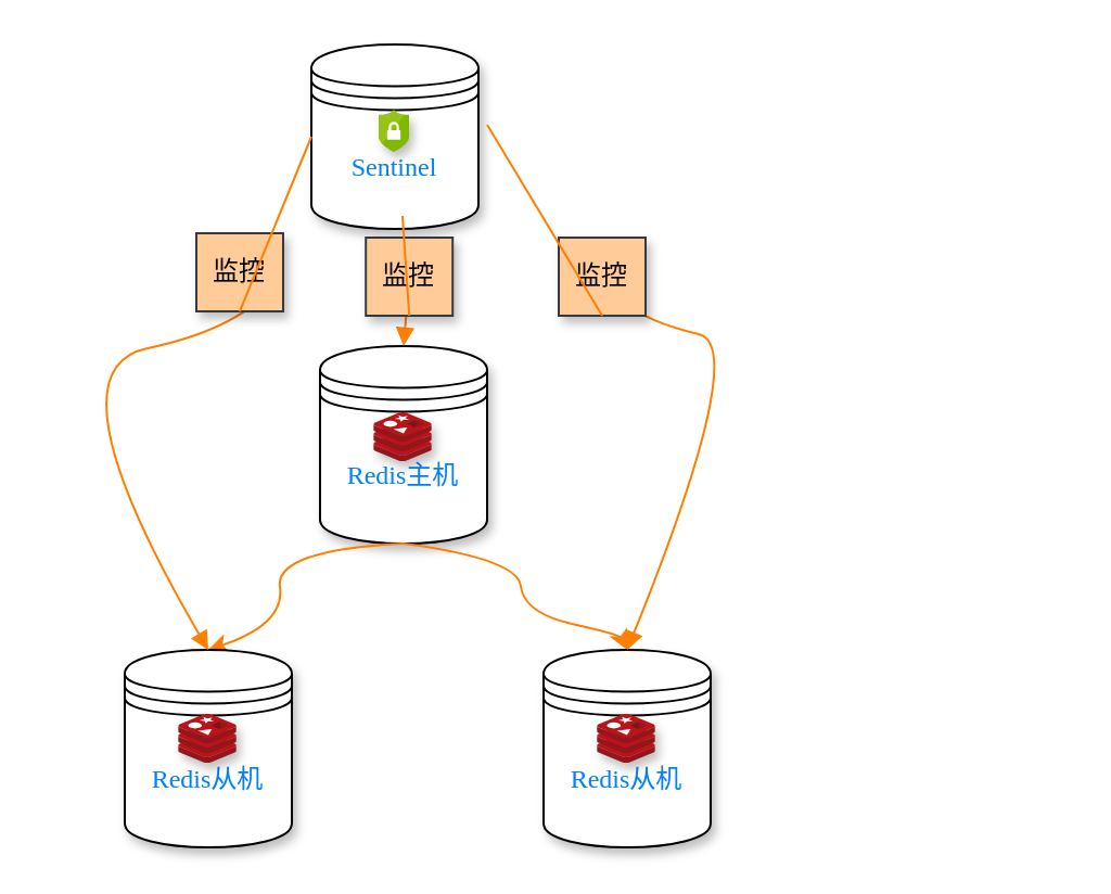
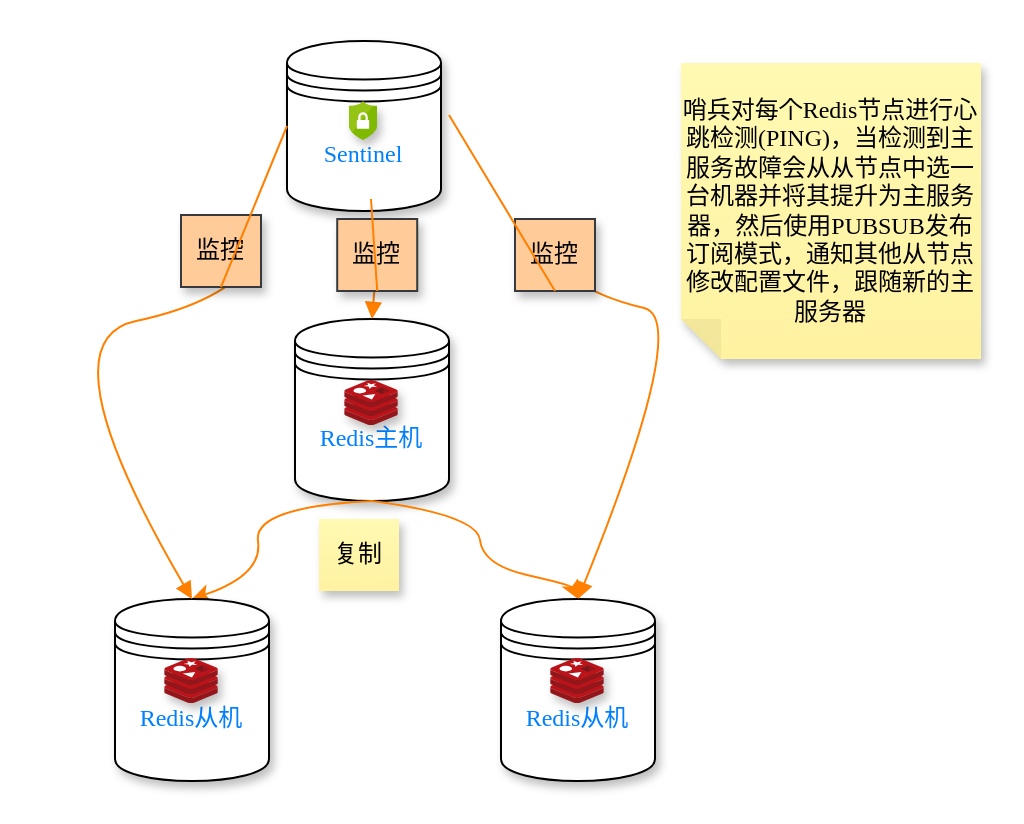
  <mxCell id="0" />
  <mxCell id="1" parent="0" />
  <mxCell id="2" value="" style="group" parent="1" vertex="1" connectable="0"><mxGeometry x="147" y="159" width="77" height="91" as="geometry" /></mxCell>
  <mxCell id="3" value="Redis主机" style="shape=datastore;whiteSpace=wrap;html=1;rounded=1;shadow=1;glass=1;sketch=0;hachureGap=4;fontFamily=Lucida Console;fontColor=#007FFF;gradientColor=none;" parent="2" vertex="1"><mxGeometry width="77" height="91" as="geometry" /></mxCell>
  <mxCell id="4" value="&lt;span style=&quot;color: rgba(0, 0, 0, 0); font-family: monospace; font-size: 0px; text-align: start;&quot;&gt;%3CmxGraphModel%3E%3Croot%3E%3CmxCell%20id%3D%220%22%2F%3E%3CmxCell%20id%3D%221%22%20parent%3D%220%22%2F%3E%3CmxCell%20id%3D%222%22%20value%3D%22%22%20style%3D%22group%22%20vertex%3D%221%22%20connectable%3D%220%22%20parent%3D%221%22%3E%3CmxGeometry%20x%3D%22-71%22%20y%3D%22174%22%20width%3D%2277%22%20height%3D%2291%22%20as%3D%22geometry%22%2F%3E%3C%2FmxCell%3E%3CmxCell%20id%3D%223%22%20value%3D%22Redis%E4%B8%BB%E6%9C%BA%22%20style%3D%22shape%3Ddatastore%3BwhiteSpace%3Dwrap%3Bhtml%3D1%3Brounded%3D1%3Bshadow%3D1%3Bglass%3D1%3Bsketch%3D0%3BhachureGap%3D4%3BfontFamily%3DLucida%20Console%3BfontColor%3D%23007FFF%3BgradientColor%3Dnone%3B%22%20vertex%3D%221%22%20parent%3D%222%22%3E%3CmxGeometry%20width%3D%2277%22%20height%3D%2291%22%20as%3D%22geometry%22%2F%3E%3C%2FmxCell%3E%3CmxCell%20id%3D%224%22%20value%3D%22%22%20style%3D%22sketch%3D0%3Baspect%3Dfixed%3Bhtml%3D1%3Bpoints%3D%5B%5D%3Balign%3Dcenter%3Bimage%3BfontSize%3D12%3Bimage%3Dimg%2Flib%2Fmscae%2FCache_Redis_Product.svg%3Brounded%3D1%3Bshadow%3D1%3Bglass%3D1%3BhachureGap%3D4%3BfontFamily%3DLucida%20Console%3BfontColor%3D%23007FFF%3BgradientColor%3Dnone%3B%22%20vertex%3D%221%22%20parent%3D%222%22%3E%3CmxGeometry%20x%3D%2225.11%22%20y%3D%2231%22%20width%3D%2226.79%22%20height%3D%2222.5%22%20as%3D%22geometry%22%2F%3E%3C%2FmxCell%3E%3C%2Froot%3E%3C%2FmxGraphModel%3E&lt;/span&gt;" style="sketch=0;aspect=fixed;html=1;points=[];align=center;image;fontSize=12;image=img/lib/mscae/Cache_Redis_Product.svg;rounded=1;shadow=1;glass=1;hachureGap=4;fontFamily=Lucida Console;fontColor=#007FFF;gradientColor=none;" parent="2" vertex="1"><mxGeometry x="25.11" y="31" width="26.79" height="22.5" as="geometry" /></mxCell>
  <mxCell id="5" value="" style="endArrow=classic;html=1;rounded=0;strokeColor=#FF8000;fontFamily=Lucida Console;fontColor=#007FFF;sourcePerimeterSpacing=8;targetPerimeterSpacing=8;curved=1;exitX=0.5;exitY=1;exitDx=0;exitDy=0;entryX=0.5;entryY=0;entryDx=0;entryDy=0;" parent="1" source="3" target="15" edge="1"><mxGeometry width="50" height="50" relative="1" as="geometry"><mxPoint x="202" y="272" as="sourcePoint" /><mxPoint x="298" y="295" as="targetPoint" /><Array as="points"><mxPoint x="238" y="257" /><mxPoint x="241" y="282" /><mxPoint x="285" y="292" /></Array></mxGeometry></mxCell>
  <mxCell id="6" value="" style="endArrow=classic;html=1;rounded=0;strokeColor=#FF8000;fontFamily=Lucida Console;fontColor=#007FFF;sourcePerimeterSpacing=8;targetPerimeterSpacing=8;curved=1;exitX=0.5;exitY=1;exitDx=0;exitDy=0;entryX=0.5;entryY=0;entryDx=0;entryDy=0;" parent="1" source="3" target="12" edge="1"><mxGeometry width="50" height="50" relative="1" as="geometry"><mxPoint x="201" y="269" as="sourcePoint" /><mxPoint x="313" y="157" as="targetPoint" /><Array as="points"><mxPoint x="126" y="253" /><mxPoint x="131" y="287" /></Array></mxGeometry></mxCell>
+ <mxCell id="7" value="复制" style="shape=note;whiteSpace=wrap;html=1;backgroundOutline=1;fontColor=#000000;darkOpacity=0.05;fillColor=#FFF9B2;strokeColor=none;fillStyle=solid;direction=west;gradientDirection=north;gradientColor=#FFF2A1;shadow=1;size=0;pointerEvents=1;rounded=1;glass=1;sketch=0;hachureGap=4;fontFamily=Lucida Console;" parent="1" vertex="1"><mxGeometry x="159" y="259" width="40" height="36" as="geometry" /></mxCell>
  <mxCell id="8" value="" style="group" parent="1" vertex="1" connectable="0"><mxGeometry x="143" y="20" width="77" height="85" as="geometry" /></mxCell>
  <mxCell id="9" value="Sentinel" style="shape=datastore;whiteSpace=wrap;html=1;rounded=1;shadow=1;glass=1;sketch=0;hachureGap=4;fontFamily=Lucida Console;fontColor=#007FFF;gradientColor=none;" parent="8" vertex="1"><mxGeometry width="77" height="85" as="geometry" /></mxCell>
  <mxCell id="10" value="" style="sketch=0;aspect=fixed;html=1;points=[];align=center;image;fontSize=12;image=img/lib/mscae/Security_Center.svg;rounded=1;shadow=1;glass=1;hachureGap=4;fontFamily=Lucida Console;fontColor=#007FFF;gradientColor=none;" vertex="1" parent="8"><mxGeometry x="31.48" y="30.5" width="14.04" height="19.5" as="geometry" /></mxCell>
  <mxCell id="11" value="" style="group" parent="1" vertex="1" connectable="0"><mxGeometry x="57" y="299" width="77" height="91" as="geometry" /></mxCell>
  <mxCell id="12" value="Redis从机" style="shape=datastore;whiteSpace=wrap;html=1;rounded=1;shadow=1;glass=1;sketch=0;hachureGap=4;fontFamily=Lucida Console;fontColor=#007FFF;gradientColor=none;" parent="11" vertex="1"><mxGeometry width="77" height="91" as="geometry" /></mxCell>
  <mxCell id="13" value="&lt;span style=&quot;color: rgba(0, 0, 0, 0); font-family: monospace; font-size: 0px; text-align: start;&quot;&gt;%3CmxGraphModel%3E%3Croot%3E%3CmxCell%20id%3D%220%22%2F%3E%3CmxCell%20id%3D%221%22%20parent%3D%220%22%2F%3E%3CmxCell%20id%3D%222%22%20value%3D%22%22%20style%3D%22group%22%20vertex%3D%221%22%20connectable%3D%220%22%20parent%3D%221%22%3E%3CmxGeometry%20x%3D%22-71%22%20y%3D%22174%22%20width%3D%2277%22%20height%3D%2291%22%20as%3D%22geometry%22%2F%3E%3C%2FmxCell%3E%3CmxCell%20id%3D%223%22%20value%3D%22Redis%E4%B8%BB%E6%9C%BA%22%20style%3D%22shape%3Ddatastore%3BwhiteSpace%3Dwrap%3Bhtml%3D1%3Brounded%3D1%3Bshadow%3D1%3Bglass%3D1%3Bsketch%3D0%3BhachureGap%3D4%3BfontFamily%3DLucida%20Console%3BfontColor%3D%23007FFF%3BgradientColor%3Dnone%3B%22%20vertex%3D%221%22%20parent%3D%222%22%3E%3CmxGeometry%20width%3D%2277%22%20height%3D%2291%22%20as%3D%22geometry%22%2F%3E%3C%2FmxCell%3E%3CmxCell%20id%3D%224%22%20value%3D%22%22%20style%3D%22sketch%3D0%3Baspect%3Dfixed%3Bhtml%3D1%3Bpoints%3D%5B%5D%3Balign%3Dcenter%3Bimage%3BfontSize%3D12%3Bimage%3Dimg%2Flib%2Fmscae%2FCache_Redis_Product.svg%3Brounded%3D1%3Bshadow%3D1%3Bglass%3D1%3BhachureGap%3D4%3BfontFamily%3DLucida%20Console%3BfontColor%3D%23007FFF%3BgradientColor%3Dnone%3B%22%20vertex%3D%221%22%20parent%3D%222%22%3E%3CmxGeometry%20x%3D%2225.11%22%20y%3D%2231%22%20width%3D%2226.79%22%20height%3D%2222.5%22%20as%3D%22geometry%22%2F%3E%3C%2FmxCell%3E%3C%2Froot%3E%3C%2FmxGraphModel%3E&lt;/span&gt;" style="sketch=0;aspect=fixed;html=1;points=[];align=center;image;fontSize=12;image=img/lib/mscae/Cache_Redis_Product.svg;rounded=1;shadow=1;glass=1;hachureGap=4;fontFamily=Lucida Console;fontColor=#007FFF;gradientColor=none;" parent="11" vertex="1"><mxGeometry x="25.11" y="30" width="26.79" height="22.5" as="geometry" /></mxCell>
  <mxCell id="14" value="" style="group" parent="1" vertex="1" connectable="0"><mxGeometry x="250" y="299" width="77" height="91" as="geometry" /></mxCell>
  <mxCell id="15" value="Redis从机" style="shape=datastore;whiteSpace=wrap;html=1;rounded=1;shadow=1;glass=1;sketch=0;hachureGap=4;fontFamily=Lucida Console;fontColor=#007FFF;gradientColor=none;" parent="14" vertex="1"><mxGeometry width="77" height="91" as="geometry" /></mxCell>
  <mxCell id="16" value="&lt;span style=&quot;color: rgba(0, 0, 0, 0); font-family: monospace; font-size: 0px; text-align: start;&quot;&gt;%3CmxGraphModel%3E%3Croot%3E%3CmxCell%20id%3D%220%22%2F%3E%3CmxCell%20id%3D%221%22%20parent%3D%220%22%2F%3E%3CmxCell%20id%3D%222%22%20value%3D%22%22%20style%3D%22group%22%20vertex%3D%221%22%20connectable%3D%220%22%20parent%3D%221%22%3E%3CmxGeometry%20x%3D%22-71%22%20y%3D%22174%22%20width%3D%2277%22%20height%3D%2291%22%20as%3D%22geometry%22%2F%3E%3C%2FmxCell%3E%3CmxCell%20id%3D%223%22%20value%3D%22Redis%E4%B8%BB%E6%9C%BA%22%20style%3D%22shape%3Ddatastore%3BwhiteSpace%3Dwrap%3Bhtml%3D1%3Brounded%3D1%3Bshadow%3D1%3Bglass%3D1%3Bsketch%3D0%3BhachureGap%3D4%3BfontFamily%3DLucida%20Console%3BfontColor%3D%23007FFF%3BgradientColor%3Dnone%3B%22%20vertex%3D%221%22%20parent%3D%222%22%3E%3CmxGeometry%20width%3D%2277%22%20height%3D%2291%22%20as%3D%22geometry%22%2F%3E%3C%2FmxCell%3E%3CmxCell%20id%3D%224%22%20value%3D%22%22%20style%3D%22sketch%3D0%3Baspect%3Dfixed%3Bhtml%3D1%3Bpoints%3D%5B%5D%3Balign%3Dcenter%3Bimage%3BfontSize%3D12%3Bimage%3Dimg%2Flib%2Fmscae%2FCache_Redis_Product.svg%3Brounded%3D1%3Bshadow%3D1%3Bglass%3D1%3BhachureGap%3D4%3BfontFamily%3DLucida%20Console%3BfontColor%3D%23007FFF%3BgradientColor%3Dnone%3B%22%20vertex%3D%221%22%20parent%3D%222%22%3E%3CmxGeometry%20x%3D%2225.11%22%20y%3D%2231%22%20width%3D%2226.79%22%20height%3D%2222.5%22%20as%3D%22geometry%22%2F%3E%3C%2FmxCell%3E%3C%2Froot%3E%3C%2FmxGraphModel%3E&lt;/span&gt;" style="sketch=0;aspect=fixed;html=1;points=[];align=center;image;fontSize=12;image=img/lib/mscae/Cache_Redis_Product.svg;rounded=1;shadow=1;glass=1;hachureGap=4;fontFamily=Lucida Console;fontColor=#007FFF;gradientColor=none;" parent="14" vertex="1"><mxGeometry x="25.1" y="30" width="26.79" height="22.5" as="geometry" /></mxCell>
  <mxCell id="17" value="" style="edgeStyle=none;orthogonalLoop=1;jettySize=auto;html=1;rounded=0;strokeColor=#FF8000;fontFamily=Lucida Console;fontColor=#007FFF;startArrow=none;startFill=0;endArrow=block;endFill=1;targetPerimeterSpacing=8;curved=1;entryX=0.5;entryY=0;entryDx=0;entryDy=0;" parent="1" source="22" target="3" edge="1"><mxGeometry width="120" relative="1" as="geometry"><mxPoint x="185" y="99" as="sourcePoint" /><mxPoint x="300" y="112" as="targetPoint" /><Array as="points" /></mxGeometry></mxCell>
  <mxCell id="18" value="" style="edgeStyle=none;orthogonalLoop=1;jettySize=auto;html=1;rounded=0;strokeColor=#FF8000;fontFamily=Lucida Console;fontColor=#007FFF;startArrow=none;startFill=0;endArrow=block;endFill=1;targetPerimeterSpacing=8;curved=1;entryX=0.5;entryY=0;entryDx=0;entryDy=0;" parent="1" source="24" target="15" edge="1"><mxGeometry width="120" relative="1" as="geometry"><mxPoint x="224" y="57" as="sourcePoint" /><mxPoint x="287" y="30.5" as="targetPoint" /><Array as="points"><mxPoint x="273" y="128" /><mxPoint x="298" y="148" /><mxPoint x="345" y="159" /></Array></mxGeometry></mxCell>
  <mxCell id="19" value="" style="edgeStyle=none;orthogonalLoop=1;jettySize=auto;html=1;rounded=0;strokeColor=#FF8000;fontFamily=Lucida Console;fontColor=#007FFF;startArrow=none;startFill=0;endArrow=block;endFill=1;targetPerimeterSpacing=8;curved=1;entryX=0.5;entryY=0;entryDx=0;entryDy=0;entryPerimeter=0;exitX=0;exitY=0.5;exitDx=0;exitDy=0;" parent="1" source="20" target="12" edge="1"><mxGeometry width="120" relative="1" as="geometry"><mxPoint x="144" y="63" as="sourcePoint" /><mxPoint x="264" y="63" as="targetPoint" /><Array as="points"><mxPoint x="115" y="150" /><mxPoint x="20" y="170" /></Array></mxGeometry></mxCell>
  <mxCell id="20" value="监控" style="shape=note;whiteSpace=wrap;html=1;backgroundOutline=1;darkOpacity=0.05;fillColor=#ffcc99;strokeColor=#36393d;fillStyle=solid;direction=west;gradientDirection=north;shadow=1;size=0;pointerEvents=1;rounded=1;glass=1;sketch=0;hachureGap=4;fontFamily=Lucida Console;" parent="1" vertex="1"><mxGeometry x="90" y="107" width="40" height="36" as="geometry" /></mxCell>
  <mxCell id="21" value="" style="edgeStyle=none;orthogonalLoop=1;jettySize=auto;html=1;rounded=0;strokeColor=#FF8000;fontFamily=Lucida Console;fontColor=#007FFF;startArrow=none;startFill=0;endArrow=none;endFill=1;sourcePerimeterSpacing=8;curved=1;entryX=0.5;entryY=0;entryDx=0;entryDy=0;entryPerimeter=0;exitX=0;exitY=0.5;exitDx=0;exitDy=0;" parent="1" source="9" target="20" edge="1"><mxGeometry width="120" relative="1" as="geometry"><mxPoint x="143" y="62.5" as="sourcePoint" /><mxPoint x="95.5" y="299" as="targetPoint" /><Array as="points" /></mxGeometry></mxCell>
  <mxCell id="22" value="监控" style="shape=note;whiteSpace=wrap;html=1;backgroundOutline=1;darkOpacity=0.05;fillColor=#ffcc99;strokeColor=#36393d;fillStyle=solid;direction=west;gradientDirection=north;shadow=1;size=0;pointerEvents=1;rounded=1;glass=1;sketch=0;hachureGap=4;fontFamily=Lucida Console;" parent="1" vertex="1"><mxGeometry x="168.11" y="109" width="40" height="36" as="geometry" /></mxCell>
  <mxCell id="23" value="" style="edgeStyle=none;orthogonalLoop=1;jettySize=auto;html=1;rounded=0;strokeColor=#FF8000;fontFamily=Lucida Console;fontColor=#007FFF;startArrow=none;startFill=0;endArrow=none;endFill=1;sourcePerimeterSpacing=8;curved=1;entryX=0.5;entryY=0;entryDx=0;entryDy=0;" parent="1" target="22" edge="1"><mxGeometry width="120" relative="1" as="geometry"><mxPoint x="185" y="99" as="sourcePoint" /><mxPoint x="185.5" y="159" as="targetPoint" /><Array as="points" /></mxGeometry></mxCell>
  <mxCell id="24" value="监控" style="shape=note;whiteSpace=wrap;html=1;backgroundOutline=1;darkOpacity=0.05;fillColor=#ffcc99;strokeColor=#36393d;fillStyle=solid;direction=west;gradientDirection=north;shadow=1;size=0;pointerEvents=1;rounded=1;glass=1;sketch=0;hachureGap=4;fontFamily=Lucida Console;" parent="1" vertex="1"><mxGeometry x="257" y="109" width="40" height="36" as="geometry" /></mxCell>
  <mxCell id="25" value="" style="edgeStyle=none;orthogonalLoop=1;jettySize=auto;html=1;rounded=0;strokeColor=#FF8000;fontFamily=Lucida Console;fontColor=#007FFF;startArrow=none;startFill=0;endArrow=none;endFill=1;sourcePerimeterSpacing=8;curved=1;entryX=0.5;entryY=0;entryDx=0;entryDy=0;" parent="1" target="24" edge="1"><mxGeometry width="120" relative="1" as="geometry"><mxPoint x="224" y="57" as="sourcePoint" /><mxPoint x="288.5" y="299" as="targetPoint" /><Array as="points" /></mxGeometry></mxCell>
+ <mxCell id="26" value="哨兵对每个Redis节点进行心跳检测(PING)，当检测到主服务故障会从从节点中选一台机器并将其提升为主服务器，然后使用PUBSUB发布订阅模式，通知其他从节点修改配置文件，跟随新的主服务器" style="shape=note;whiteSpace=wrap;html=1;backgroundOutline=1;fontColor=#000000;darkOpacity=0.05;fillColor=#FFF9B2;strokeColor=none;fillStyle=solid;direction=west;gradientDirection=north;gradientColor=#FFF2A1;shadow=1;size=20;pointerEvents=1;rounded=1;glass=1;sketch=0;hachureGap=4;fontFamily=Lucida Console;" parent="1" vertex="1"><mxGeometry x="340" y="31" width="150" height="148" as="geometry" /></mxCell>
